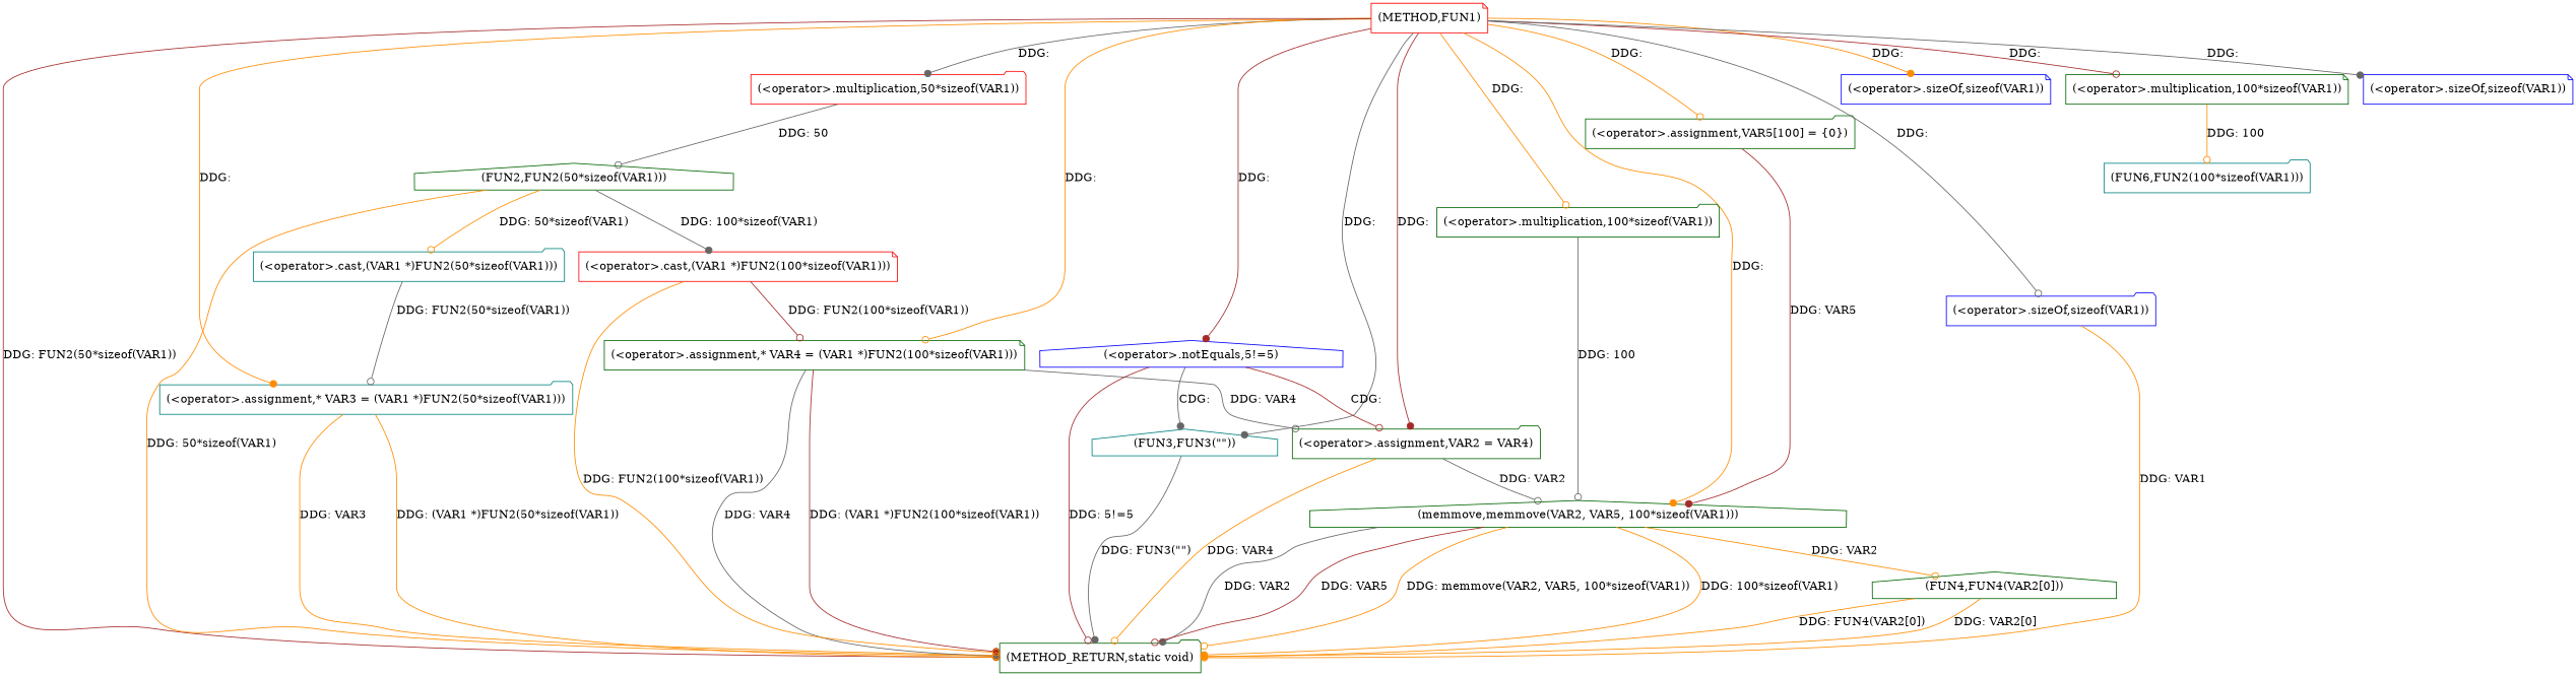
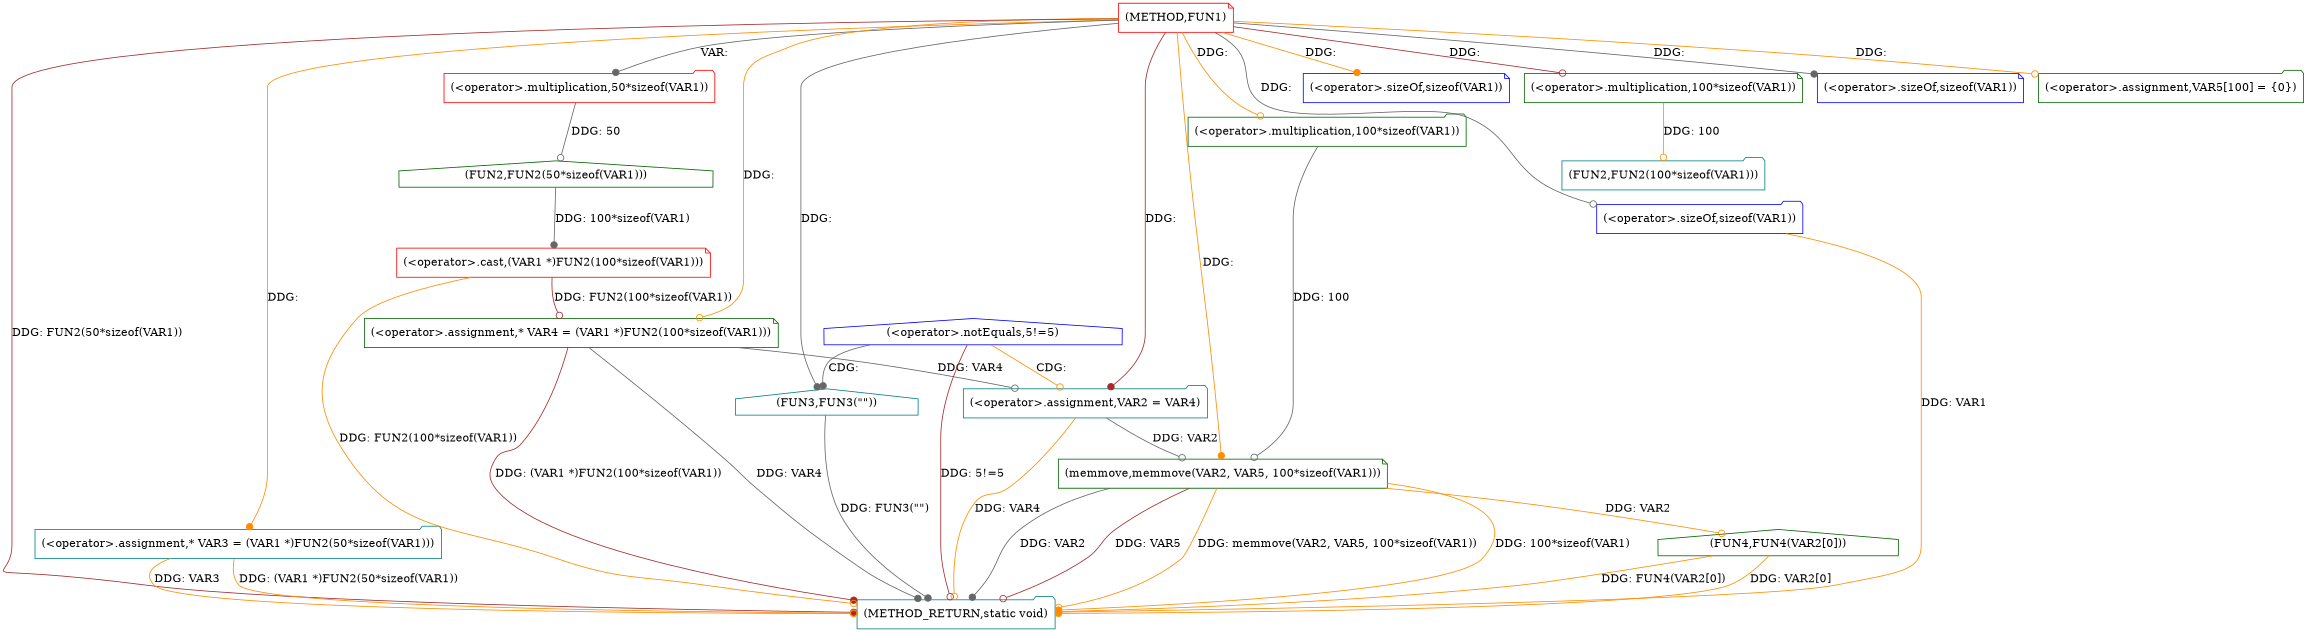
  digraph {
    node [color=darkgreen shape=folder]
    edge [arrowhead=odot color=darkorange]
    n1 [color=red label="(METHOD,FUN1)" shape=note]
    n2 [color=teal label="(<operator>.assignment,* VAR3 = (VAR1 *)FUN2(50*sizeof(VAR1)))"]
    n3 [color=red label="(<operator>.multiplication,50*sizeof(VAR1))"]
    n4 [color=blue label="(<operator>.sizeOf,sizeof(VAR1))" shape=note]
    n5 [label="(<operator>.assignment,* VAR4 = (VAR1 *)FUN2(100*sizeof(VAR1)))" shape=note]
    n6 [label="(<operator>.multiplication,100*sizeof(VAR1))" shape=note]
    n7 [color=blue label="(<operator>.sizeOf,sizeof(VAR1))" shape=note]
    n8 [color=blue label="(<operator>.notEquals,5!=5)" shape=house]
    n9 [color=teal label="(FUN3,FUN3(\"\"))" shape=house]
-   n10 [label="(<operator>.assignment,VAR2 = VAR4)"]
+   n10 [color=teal label="(<operator>.assignment,VAR2 = VAR4)"]
    n11 [label="(<operator>.assignment,VAR5[100] = {0})"]
-   n12 [label="(memmove,memmove(VAR2, VAR5, 100*sizeof(VAR1)))" shape=house]
+   n12 [label="(memmove,memmove(VAR2, VAR5, 100*sizeof(VAR1)))" shape=note]
    n13 [label="(<operator>.multiplication,100*sizeof(VAR1))"]
    n14 [color=blue label="(<operator>.sizeOf,sizeof(VAR1))"]
-   n15 [label="(METHOD_RETURN,static void)"]
+   n15 [color=teal label="(METHOD_RETURN,static void)"]
    n16 [label="(FUN2,FUN2(50*sizeof(VAR1)))" shape=house]
-   n17 [color=teal label="(FUN6,FUN2(100*sizeof(VAR1)))"]
+   n17 [color=teal label="(FUN2,FUN2(100*sizeof(VAR1)))"]
    n18 [label="(FUN4,FUN4(VAR2[0]))" shape=house]
-   n19 [color=teal label="(<operator>.cast,(VAR1 *)FUN2(50*sizeof(VAR1)))"]
    n20 [color=red label="(<operator>.cast,(VAR1 *)FUN2(100*sizeof(VAR1)))" shape=note]
    n1 -> n2 [arrowhead=dot label="DDG: "]
-   n1 -> n3 [arrowhead=dot color=gray40 label="DDG: "]
+   n1 -> n3 [arrowhead=dot color=gray40 label="VAR: "]
    n1 -> n4 [arrowhead=dot label="DDG: "]
    n1 -> n5 [label="DDG: "]
    n1 -> n6 [color=brown label="DDG: "]
    n1 -> n7 [arrowhead=dot color=gray40 label="DDG: "]
-   n1 -> n8 [arrowhead=dot color=brown label="DDG: "]
    n1 -> n9 [arrowhead=dot color=gray40 label="DDG: "]
    n1 -> n10 [arrowhead=dot color=brown label="DDG: "]
    n1 -> n11 [label="DDG: "]
    n1 -> n12 [arrowhead=dot label="DDG: "]
    n1 -> n13 [label="DDG: "]
    n1 -> n14 [color=gray40 label="DDG: "]
    n1 -> n15 [arrowhead=dot color=brown label="DDG: FUN2(50*sizeof(VAR1))"]
    n2 -> n15 [label="DDG: VAR3"]
    n2 -> n15 [label="DDG: (VAR1 *)FUN2(50*sizeof(VAR1))"]
    n3 -> n16 [color=gray40 label="DDG: 50"]
    n5 -> n10 [color=gray40 label="DDG: VAR4"]
    n5 -> n15 [arrowhead=dot color=gray40 label="DDG: VAR4"]
    n5 -> n15 [arrowhead=dot color=brown label="DDG: (VAR1 *)FUN2(100*sizeof(VAR1))"]
    n6 -> n17 [label="DDG: 100"]
    n8 -> n9 [arrowhead=dot color=gray40 label="CDG: "]
-   n8 -> n10 [color=brown label="CDG: "]
+   n8 -> n10 [label="CDG: "]
    n8 -> n15 [color=brown label="DDG: 5!=5"]
    n9 -> n15 [arrowhead=dot color=gray40 label="DDG: FUN3(\"\")"]
    n10 -> n12 [color=gray40 label="DDG: VAR2"]
    n10 -> n15 [label="DDG: VAR4"]
-   n11 -> n12 [arrowhead=dot color=brown label="DDG: VAR5"]
    n12 -> n15 [arrowhead=dot label="DDG: 100*sizeof(VAR1)"]
    n12 -> n15 [arrowhead=dot color=gray40 label="DDG: VAR2"]
    n12 -> n15 [color=brown label="DDG: VAR5"]
    n12 -> n15 [label="DDG: memmove(VAR2, VAR5, 100*sizeof(VAR1))"]
    n12 -> n18 [label="DDG: VAR2"]
    n13 -> n12 [color=gray40 label="DDG: 100"]
    n14 -> n15 [label="DDG: VAR1"]
-   n16 -> n15 [label="DDG: 50*sizeof(VAR1)"]
-   n16 -> n19 [label="DDG: 50*sizeof(VAR1)"]
    n16 -> n20 [arrowhead=dot color=gray40 label="DDG: 100*sizeof(VAR1)"]
    n18 -> n15 [arrowhead=dot label="DDG: FUN4(VAR2[0])"]
    n18 -> n15 [arrowhead=dot label="DDG: VAR2[0]"]
-   n19 -> n2 [color=gray40 label="DDG: FUN2(50*sizeof(VAR1))"]
    n20 -> n5 [color=brown label="DDG: FUN2(100*sizeof(VAR1))"]
    n20 -> n15 [label="DDG: FUN2(100*sizeof(VAR1))"]
  }
